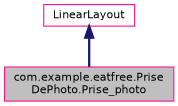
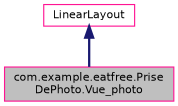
  digraph {
    node [color=deeppink fontname=Helvetica fontsize=10 shape=box style=filled]
-   n1 [fillcolor=grey75 fontcolor=black height=0.2 label="com.example.eatfree.Prise\lDePhoto.Prise_photo" width=0.4]
+   n1 [fillcolor=grey75 fontcolor=black height=0.2 label="com.example.eatfree.Prise\lDePhoto.Vue_photo" width=0.4]
    n2 [fillcolor=white height=0.2 label=LinearLayout width=0.4]
    n2 -> n1 [color=midnightblue dir=back fontname=Helvetica fontsize=10 labelfontname=Helvetica labelfontsize=10 style=bold]
  }
